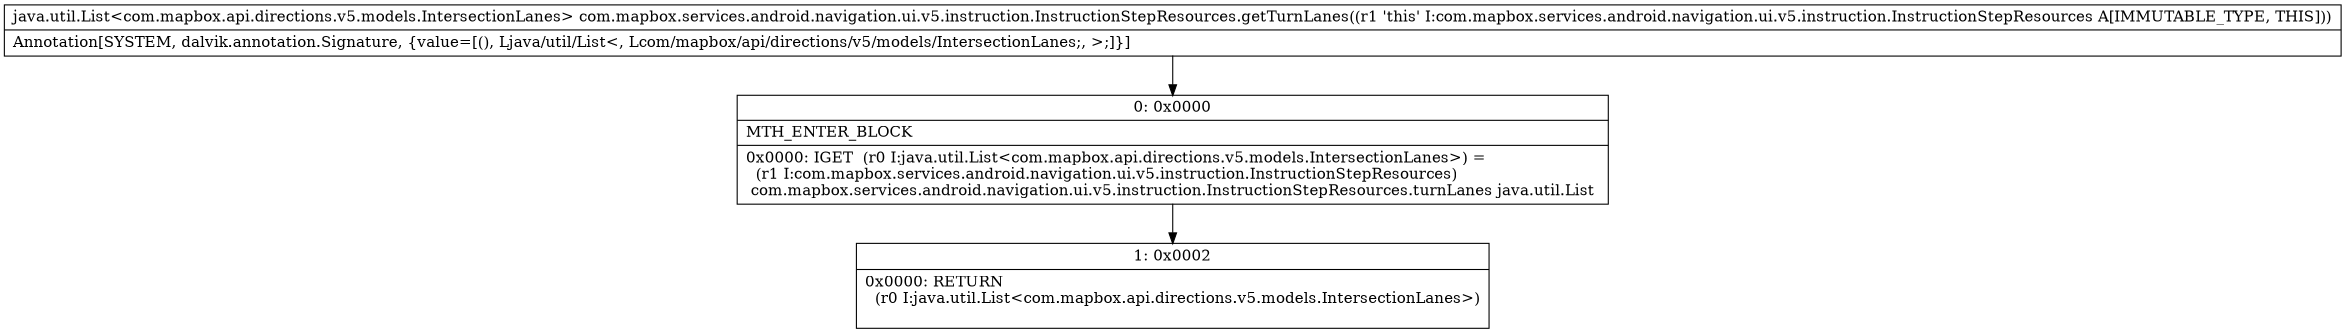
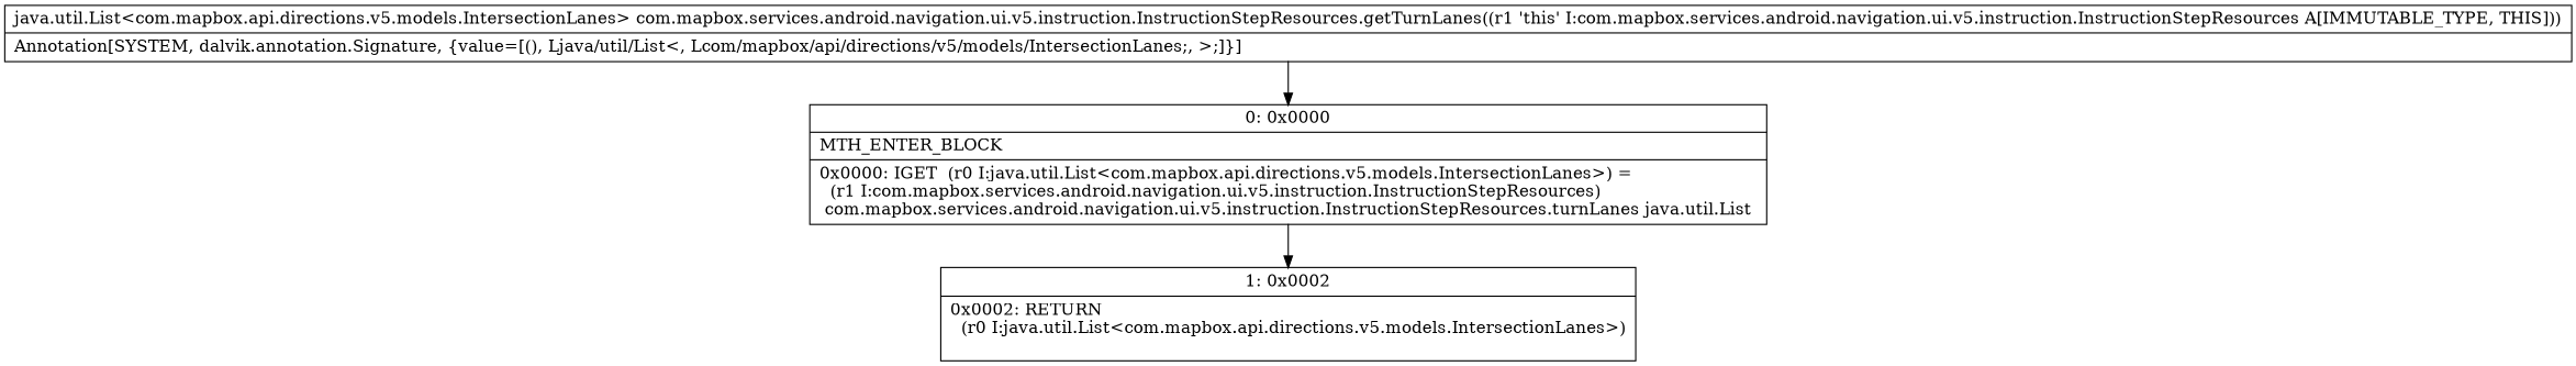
  digraph {
    node [shape=record]
    n1 [label="{0\:\ 0x0000|MTH_ENTER_BLOCK\l|0x0000: IGET  (r0 I:java.util.List\<com.mapbox.api.directions.v5.models.IntersectionLanes\>) = \l  (r1 I:com.mapbox.services.android.navigation.ui.v5.instruction.InstructionStepResources)\l com.mapbox.services.android.navigation.ui.v5.instruction.InstructionStepResources.turnLanes java.util.List \l}"]
-   n2 [label="{1\:\ 0x0002|0x0000: RETURN  \l  (r0 I:java.util.List\<com.mapbox.api.directions.v5.models.IntersectionLanes\>)\l \l}"]
+   n2 [label="{1\:\ 0x0002|0x0002: RETURN  \l  (r0 I:java.util.List\<com.mapbox.api.directions.v5.models.IntersectionLanes\>)\l \l}"]
    n3 [label="{java.util.List\<com.mapbox.api.directions.v5.models.IntersectionLanes\> com.mapbox.services.android.navigation.ui.v5.instruction.InstructionStepResources.getTurnLanes((r1 'this' I:com.mapbox.services.android.navigation.ui.v5.instruction.InstructionStepResources A[IMMUTABLE_TYPE, THIS]))  | Annotation[SYSTEM, dalvik.annotation.Signature, \{value=[(), Ljava\/util\/List\<, Lcom\/mapbox\/api\/directions\/v5\/models\/IntersectionLanes;, \>;]\}]\l}"]
    n1 -> n2
    n3 -> n1
  }
